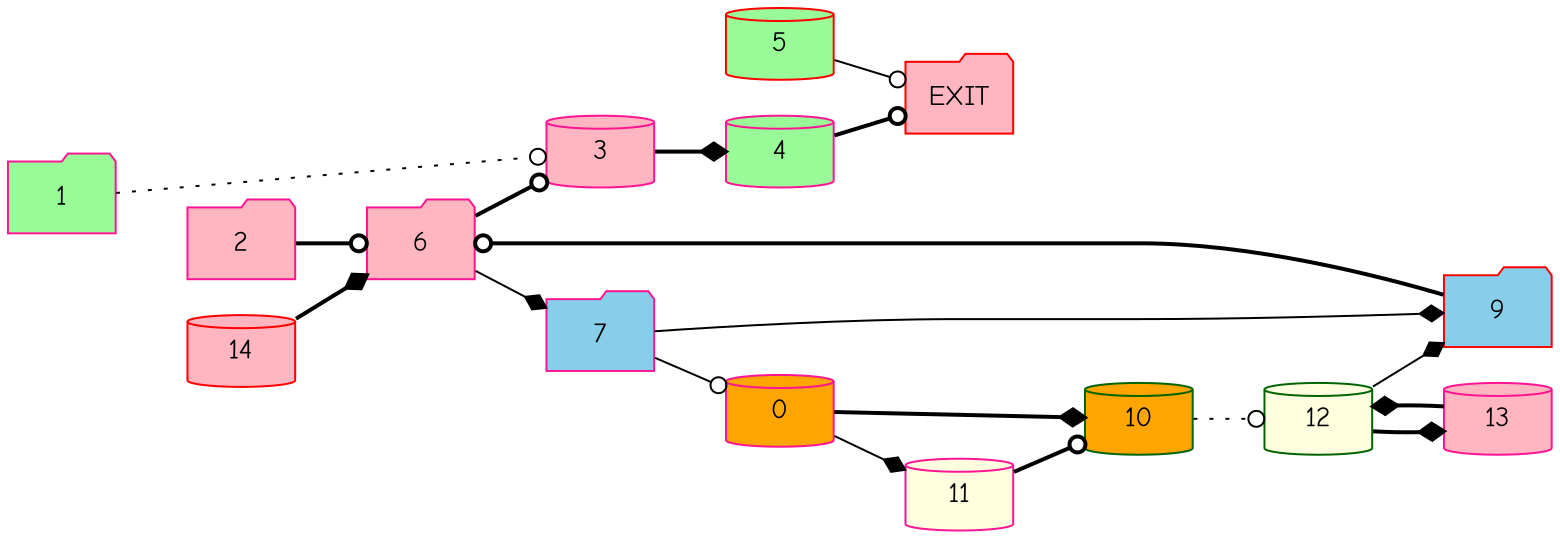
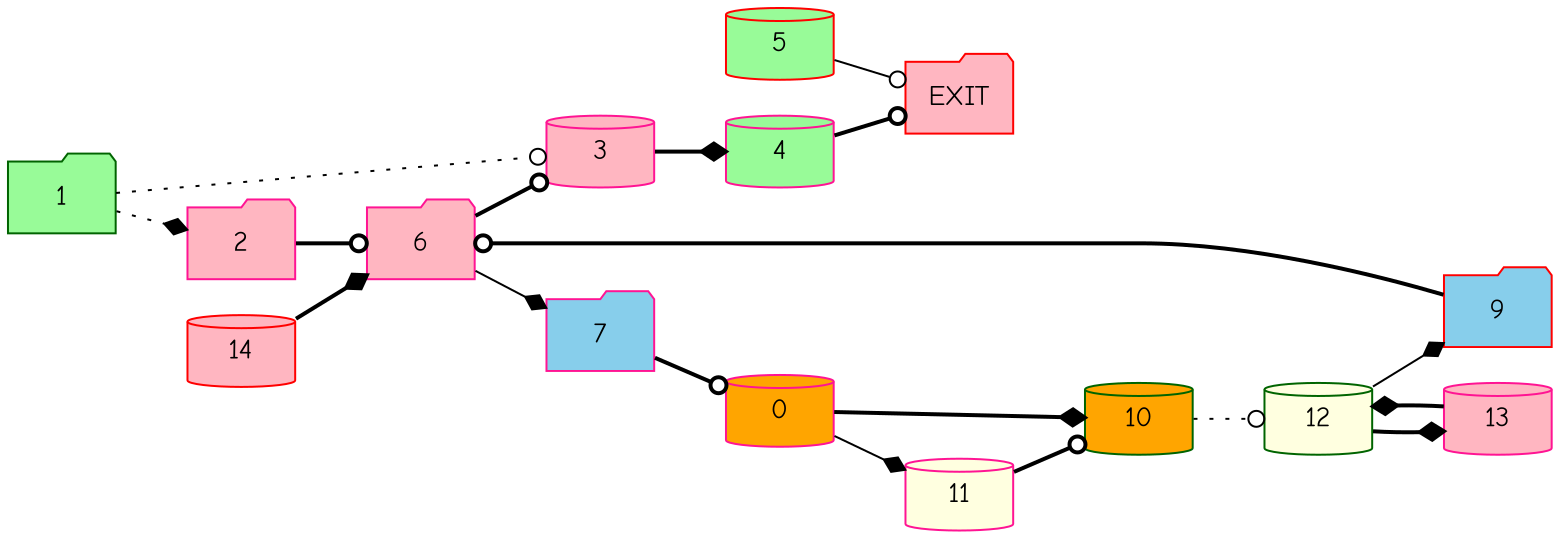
  digraph {
    fontname="Comic Neue"
    rankdir=LR
    node [color=deeppink fillcolor=lightpink fontname="Comic Neue" shape=cylinder style=filled]
    edge [arrowhead=diamond fontname="Comic Neue" style=bold]
-   1 [fillcolor=palegreen shape=folder]
+   1 [color=darkgreen fillcolor=palegreen shape=folder]
    2 [shape=folder]
    3
    n4 [color=red label=EXIT shape=folder]
    6 [shape=folder]
    4 [fillcolor=palegreen]
    7 [fillcolor=skyblue shape=folder]
    5 [color=red fillcolor=palegreen]
    n9 [fillcolor=orange label=0]
    9 [color=red fillcolor=skyblue shape=folder]
    10 [color=darkgreen fillcolor=orange]
    11 [fillcolor=lightyellow]
    12 [color=darkgreen fillcolor=lightyellow]
    13
    14 [color=red]
+   1 -> 2 [style=dotted]
    1 -> 3 [arrowhead=odot style=dotted]
    2 -> 6 [arrowhead=odot]
    3 -> 4
    6 -> 3 [arrowhead=odot]
    6 -> 7 [style=solid]
    4 -> n4 [arrowhead=odot]
-   7 -> n9 [arrowhead=odot style=solid]
-   7 -> 9 [style=solid]
+   7 -> n9 [arrowhead=odot]
    5 -> n4 [arrowhead=odot style=solid]
    n9 -> 10
    n9 -> 11 [style=solid]
    9 -> 6 [arrowhead=odot]
    10 -> 12 [arrowhead=odot style=dotted]
    11 -> 10 [arrowhead=odot]
    12 -> 9 [style=solid]
    12 -> 13
    13 -> 12
    14 -> 6
  }
